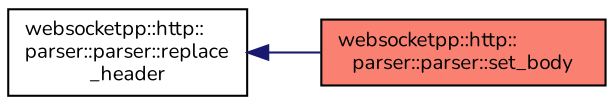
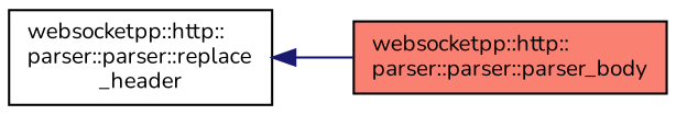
  digraph {
    rankdir=LR
    fontname=Nunito
    node [color=black fontname=Nunito fontsize=10 shape=record style=filled]
    n1 [fillcolor=white fontcolor=black height=0.2 label="websocketpp::http::\lparser::parser::replace\l_header" width=0.4]
-   n2 [fillcolor=salmon height=0.2 label="websocketpp::http::\lparser::parser::set_body" width=0.4]
+   n2 [fillcolor=salmon height=0.2 label="websocketpp::http::\lparser::parser::parser_body" width=0.4]
    n1 -> n2 [color=midnightblue dir=back fontname=Nunito fontsize=10 labelfontname=Helvetica labelfontsize=10 style=solid]
  }
